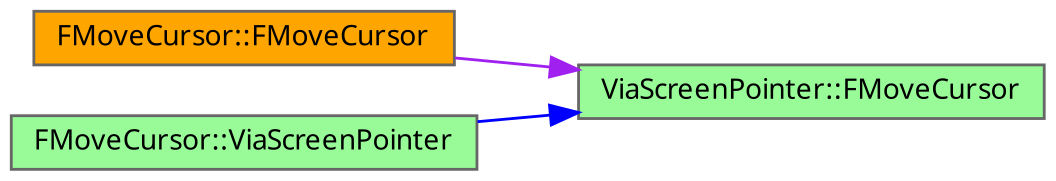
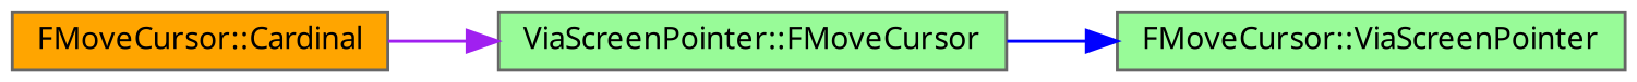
  digraph {
    fontname="Noto Sans"
    rankdir=RL
    node [color=grey40 fillcolor=palegreen fontname="Noto Sans" fontsize=10 shape=box style=filled]
    edge [dir=back fontname="Noto Sans" fontsize=10 labelfontname=Helvetica labelfontsize=10 style=solid]
    n1 [color=gray40 fontcolor=black height=0.2 label="ViaScreenPointer::FMoveCursor" width=0.4]
-   n2 [fillcolor=orange height=0.2 label="FMoveCursor::FMoveCursor" width=0.4]
+   n2 [fillcolor=orange height=0.2 label="FMoveCursor::Cardinal" width=0.4]
    n3 [height=0.2 label="FMoveCursor::ViaScreenPointer" width=0.4]
    n1 -> n2 [color=purple]
-   n1 -> n3 [color=blue]
+   n3 -> n1 [color=blue]
  }
